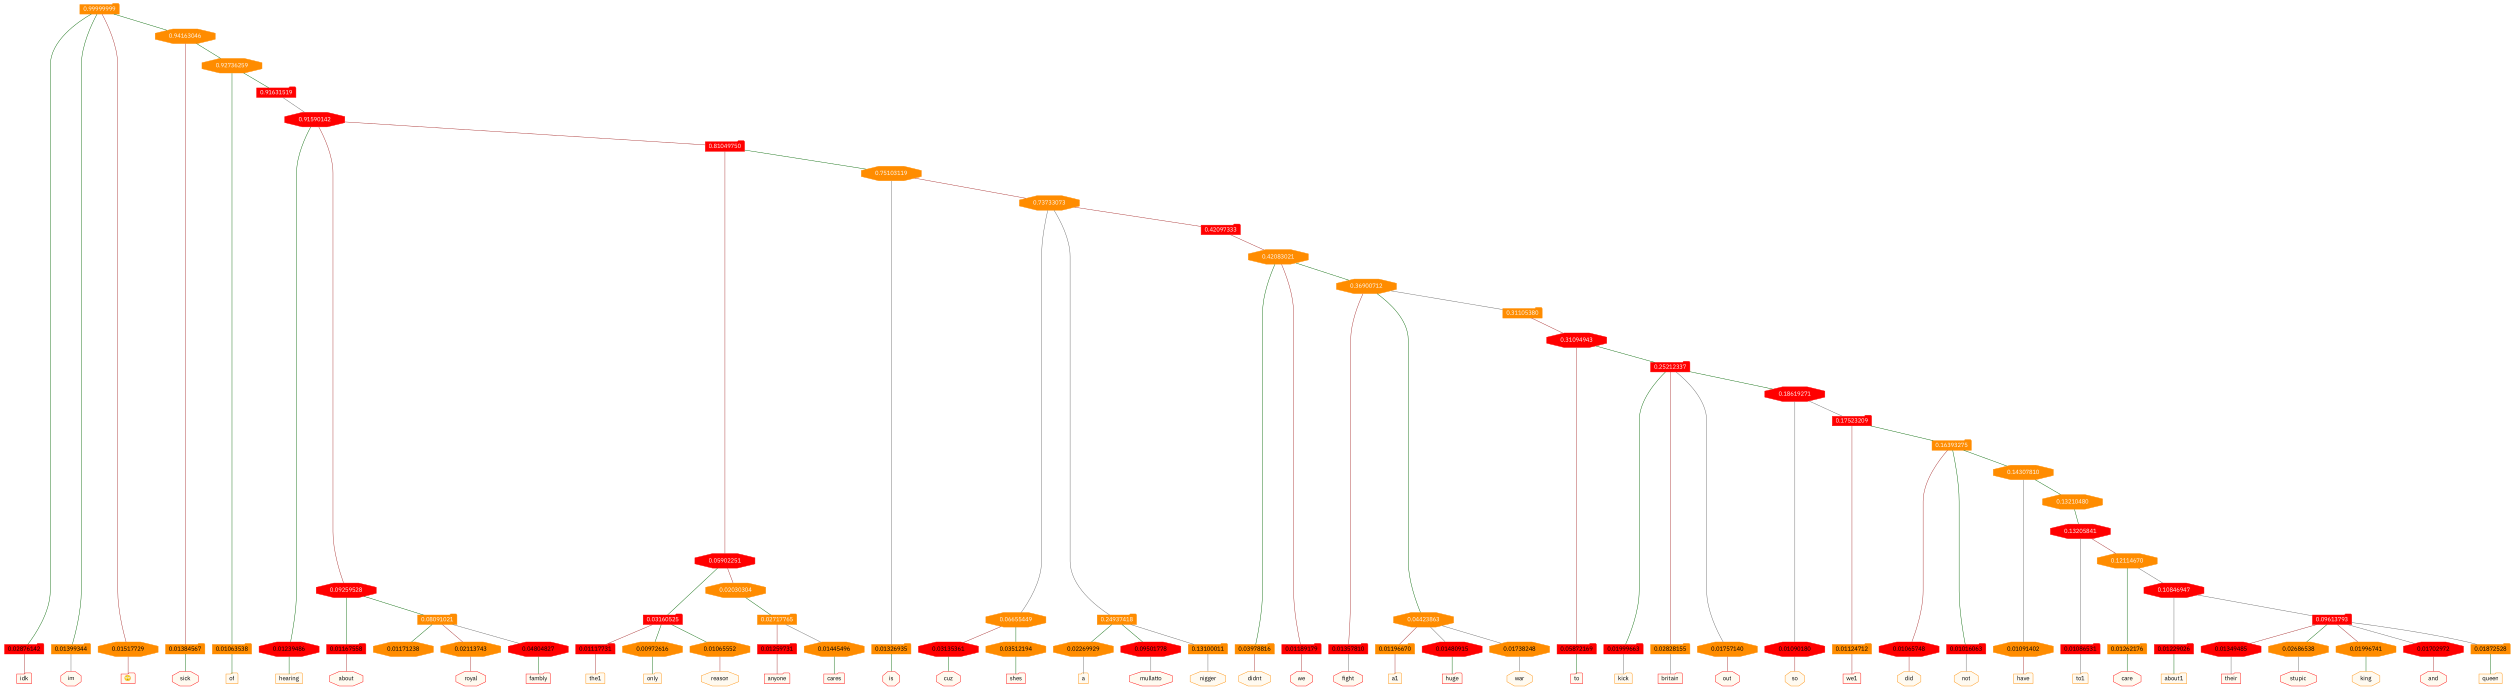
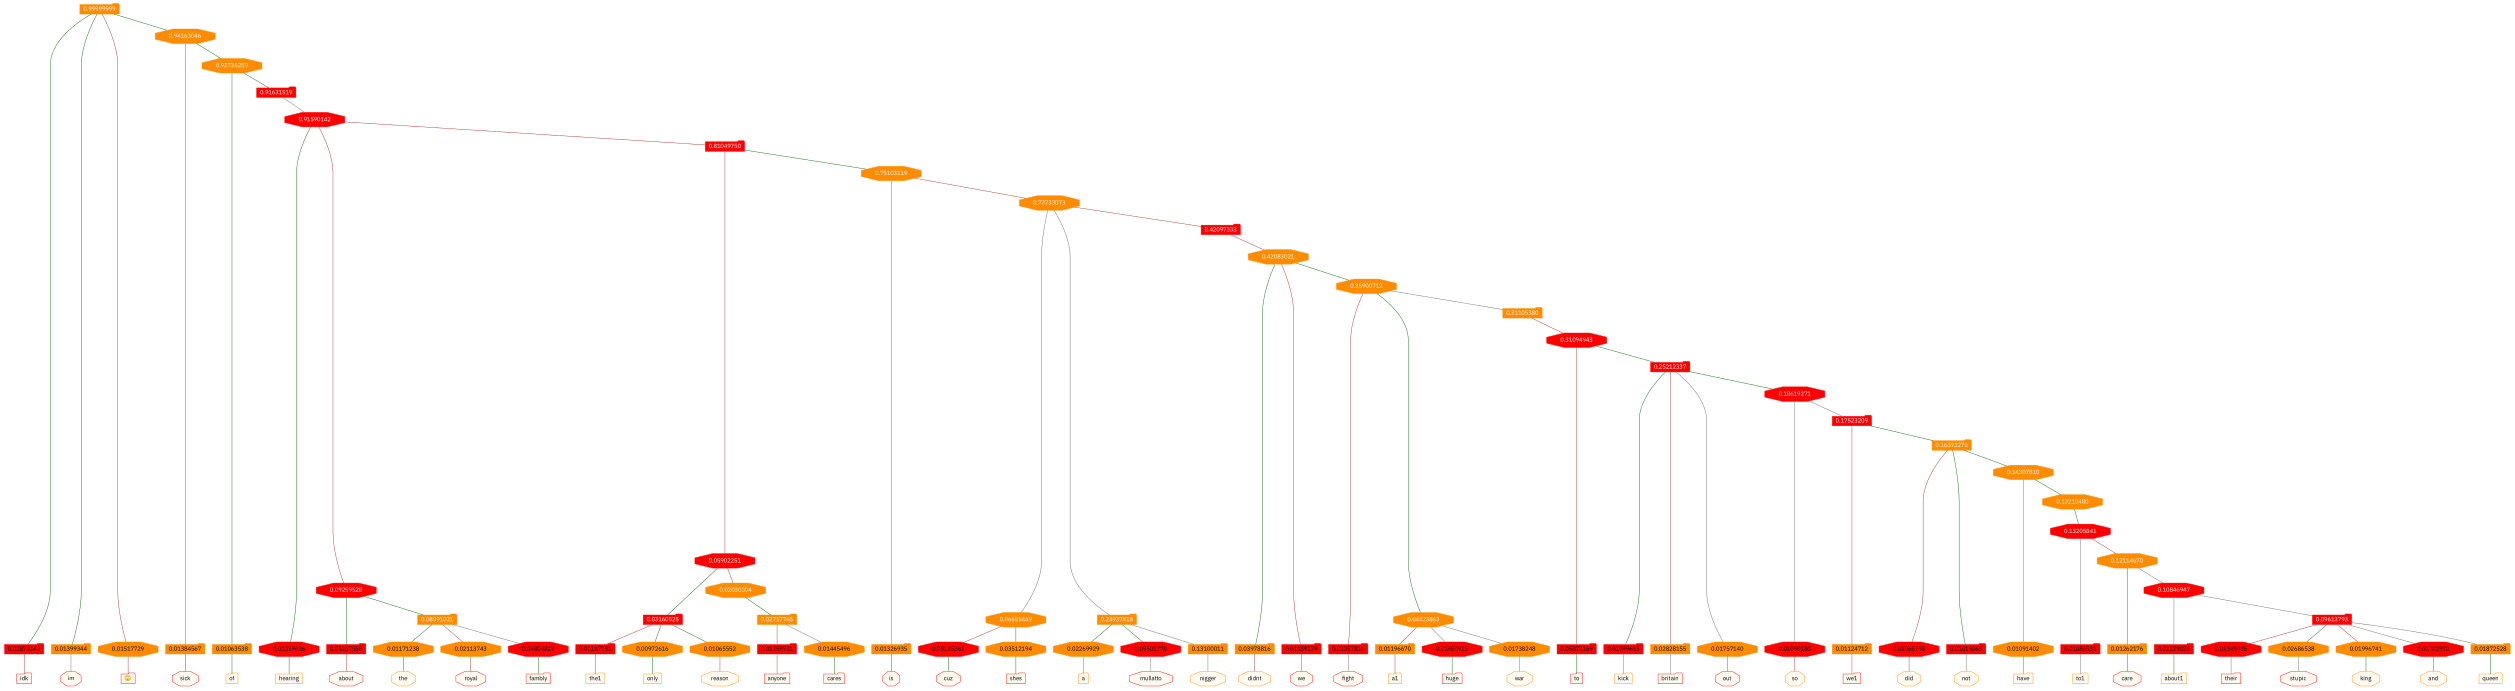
  graph {
    fontname="IBM Plex Sans"
    node [color=darkorange fontname="IBM Plex Sans" format=png nodesep=0.001 ordering=out overlap_scaling=0.01 ranksep=0.001 shape=octagon style=filled]
    edge [color=darkgreen fontname="IBM Plex Sans"]
    n1 [color=red fillcolor=floralwhite height=0.15 label=idk shape=folder style="filled,solid" width=0.15]
    n2 [color=red fillcolor=floralwhite height=0.15 label=im style="filled,solid" width=0.15]
    n3 [color=red fillcolor=floralwhite height=0.15 label=sick style="filled,solid" width=0.15]
    n4 [fillcolor=floralwhite height=0.15 label=of shape=folder style="filled,solid" width=0.15]
    n5 [fillcolor=floralwhite height=0.15 label=hearing shape=folder style="filled,solid" width=0.15]
    n6 [color=red fillcolor=floralwhite height=0.15 label=about style="filled,solid" width=0.15]
+   n7 [fillcolor=floralwhite height=0.15 label=the style="filled,solid" width=0.15]
    n8 [color=red fillcolor=floralwhite height=0.15 label=royal style="filled,solid" width=0.15]
    n9 [color=red fillcolor=floralwhite height=0.15 label=fambly shape=folder style="filled,solid" width=0.15]
    n10 [fillcolor=floralwhite height=0.15 label=the1 shape=folder style="filled,solid" width=0.15]
    n11 [fillcolor=floralwhite height=0.15 label=only shape=folder style="filled,solid" width=0.15]
    n12 [fillcolor=floralwhite height=0.15 label=reason style="filled,solid" width=0.15]
    n13 [color=red fillcolor=floralwhite height=0.15 label=anyone shape=folder style="filled,solid" width=0.15]
    n14 [color=red fillcolor=floralwhite height=0.15 label=cares shape=folder style="filled,solid" width=0.15]
    n15 [color=red fillcolor=floralwhite height=0.15 label=is style="filled,solid" width=0.15]
    n16 [color=red fillcolor=floralwhite height=0.15 label=cuz style="filled,solid" width=0.15]
    n17 [color=red fillcolor=floralwhite height=0.15 label=shes shape=folder style="filled,solid" width=0.15]
    n18 [fillcolor=floralwhite height=0.15 label=a shape=folder style="filled,solid" width=0.15]
    n19 [color=red fillcolor=floralwhite height=0.15 label=mullatto style="filled,solid" width=0.15]
    n20 [fillcolor=floralwhite height=0.15 label=nigger style="filled,solid" width=0.15]
    n21 [fillcolor=floralwhite height=0.15 label=didnt style="filled,solid" width=0.15]
    n22 [color=red fillcolor=floralwhite height=0.15 label=we style="filled,solid" width=0.15]
    n23 [color=red fillcolor=floralwhite height=0.15 label=fight style="filled,solid" width=0.15]
    n24 [fillcolor=floralwhite height=0.15 label=a1 shape=folder style="filled,solid" width=0.15]
    n25 [color=red fillcolor=floralwhite height=0.15 label=huge shape=folder style="filled,solid" width=0.15]
    n26 [fillcolor=floralwhite height=0.15 label=war style="filled,solid" width=0.15]
    n27 [color=red fillcolor=floralwhite height=0.15 label=to shape=folder style="filled,solid" width=0.15]
    n28 [fillcolor=floralwhite height=0.15 label=kick shape=folder style="filled,solid" width=0.15]
    n29 [color=red fillcolor=floralwhite height=0.15 label=britain shape=folder style="filled,solid" width=0.15]
    n30 [color=red fillcolor=floralwhite height=0.15 label=out style="filled,solid" width=0.15]
    n31 [fillcolor=floralwhite height=0.15 label=so style="filled,solid" width=0.15]
    n32 [color=red fillcolor=floralwhite height=0.15 label=we1 shape=folder style="filled,solid" width=0.15]
    n33 [fillcolor=floralwhite height=0.15 label=did style="filled,solid" width=0.15]
    n34 [fillcolor=floralwhite height=0.15 label=not style="filled,solid" width=0.15]
    n35 [fillcolor=floralwhite height=0.15 label=have shape=folder style="filled,solid" width=0.15]
    n36 [fillcolor=floralwhite height=0.15 label=to1 shape=folder style="filled,solid" width=0.15]
    n37 [color=red fillcolor=floralwhite height=0.15 label=care style="filled,solid" width=0.15]
    n38 [fillcolor=floralwhite height=0.15 label=about1 shape=folder style="filled,solid" width=0.15]
    n39 [color=red fillcolor=floralwhite height=0.15 label=their shape=folder style="filled,solid" width=0.15]
    n40 [color=red fillcolor=floralwhite height=0.15 label=stupid style="filled,solid" width=0.15]
    n41 [fillcolor=floralwhite height=0.15 label=king style="filled,solid" width=0.15]
-   n42 [color=red fillcolor=floralwhite height=0.15 label=and style="filled,solid" width=0.15]
+   n42 [fillcolor=floralwhite height=0.15 label=and style="filled,solid" width=0.15]
    n43 [fillcolor=floralwhite height=0.15 label=queen shape=folder style="filled,solid" width=0.15]
    n44 [color=red fillcolor=floralwhite height=0.15 label="🙄" shape=folder style="filled,solid" width=0.15]
    n45 [color=red fontcolor=black height=0.15 label=0.02876142 shape=folder width=0.15]
    n46 [fontcolor=black height=0.15 label=0.01399344 shape=folder width=0.15]
    n47 [fontcolor=black height=0.15 label=0.01384567 shape=folder width=0.15]
    n48 [fontcolor=black height=0.15 label=0.01063538 shape=folder width=0.15]
    n49 [color=red fontcolor=black height=0.15 label=0.01239486 width=0.15]
    n50 [color=red fontcolor=black height=0.15 label=0.01167558 shape=folder width=0.15]
    n51 [fontcolor=black height=0.15 label=0.01171238 width=0.15]
    n52 [fontcolor=black height=0.15 label=0.02113743 width=0.15]
    n53 [color=red fontcolor=black height=0.15 label=0.04804827 width=0.15]
    n54 [color=red fontcolor=black height=0.15 label=0.01117731 shape=folder width=0.15]
    n55 [fontcolor=black height=0.15 label=0.00972616 width=0.15]
    n56 [fontcolor=black height=0.15 label=0.01065552 width=0.15]
    n57 [color=red fontcolor=black height=0.15 label=0.01259731 shape=folder width=0.15]
    n58 [fontcolor=black height=0.15 label=0.01445496 width=0.15]
    n59 [fontcolor=black height=0.15 label=0.01326935 shape=folder width=0.15]
    n60 [color=red fontcolor=black height=0.15 label=0.03135361 width=0.15]
    n61 [fontcolor=black height=0.15 label=0.03512194 width=0.15]
    n62 [fontcolor=black height=0.15 label=0.02269929 width=0.15]
    n63 [color=red fontcolor=black height=0.15 label=0.09501778 width=0.15]
    n64 [fontcolor=black height=0.15 label=0.13100011 shape=folder width=0.15]
    n65 [fontcolor=black height=0.15 label=0.03978816 shape=folder width=0.15]
    n66 [color=red fontcolor=black height=0.15 label=0.01189179 shape=folder width=0.15]
    n67 [color=red fontcolor=black height=0.15 label=0.01357810 shape=folder width=0.15]
    n68 [fontcolor=black height=0.15 label=0.01196670 shape=folder width=0.15]
    n69 [color=red fontcolor=black height=0.15 label=0.01480915 width=0.15]
    n70 [fontcolor=black height=0.15 label=0.01738248 width=0.15]
    n71 [color=red fontcolor=black height=0.15 label=0.05872169 shape=folder width=0.15]
    n72 [color=red fontcolor=black height=0.15 label=0.01999663 shape=folder width=0.15]
    n73 [fontcolor=black height=0.15 label=0.02828155 shape=folder width=0.15]
    n74 [fontcolor=black height=0.15 label=0.01757140 width=0.15]
    n75 [color=red fontcolor=black height=0.15 label=0.01090180 width=0.15]
    n76 [fontcolor=black height=0.15 label=0.01124712 shape=folder width=0.15]
    n77 [color=red fontcolor=black height=0.15 label=0.01065748 width=0.15]
    n78 [color=red fontcolor=black height=0.15 label=0.01016063 shape=folder width=0.15]
    n79 [fontcolor=black height=0.15 label=0.01091402 width=0.15]
    n80 [color=red fontcolor=black height=0.15 label=0.01086531 shape=folder width=0.15]
    n81 [fontcolor=black height=0.15 label=0.01262176 shape=folder width=0.15]
    n82 [color=red fontcolor=black height=0.15 label=0.01229026 shape=folder width=0.15]
    n83 [color=red fontcolor=black height=0.15 label=0.01349485 width=0.15]
    n84 [fontcolor=black height=0.15 label=0.02686538 width=0.15]
    n85 [fontcolor=black height=0.15 label=0.01996741 width=0.15]
    n86 [color=red fontcolor=black height=0.15 label=0.01702972 width=0.15]
    n87 [fontcolor=black height=0.15 label=0.01872528 shape=folder width=0.15]
    n88 [fontcolor=black height=0.15 label=0.01517729 width=0.15]
    n89 [fontcolor=grey99 height=0.15 label=0.99999999 shape=folder width=0.15]
    n90 [fontcolor=grey99 height=0.15 label=0.94163046 width=0.15]
    n91 [fontcolor=grey99 height=0.15 label=0.92736259 width=0.15]
    n92 [color=red fontcolor=grey99 height=0.15 label=0.91631519 shape=folder width=0.15]
    n93 [color=red fontcolor=grey99 height=0.15 label=0.91590142 width=0.15]
    n94 [color=red fontcolor=grey99 height=0.15 label=0.09259528 width=0.15]
    n95 [color=red fontcolor=grey99 height=0.15 label=0.81049750 shape=folder width=0.15]
    n96 [fontcolor=grey99 height=0.15 label=0.08091021 shape=folder width=0.15]
    n97 [color=red fontcolor=grey99 height=0.15 label=0.05902251 width=0.15]
    n98 [fontcolor=grey99 height=0.15 label=0.75103119 width=0.15]
    n99 [color=red fontcolor=grey99 height=0.15 label=0.03160525 shape=folder width=0.15]
    n100 [fontcolor=grey99 height=0.15 label=0.02030304 width=0.15]
    n101 [fontcolor=grey99 height=0.15 label=0.73733073 width=0.15]
    n102 [fontcolor=grey99 height=0.15 label=0.02717765 shape=folder width=0.15]
    n103 [fontcolor=grey99 height=0.15 label=0.06655449 width=0.15]
    n104 [fontcolor=grey99 height=0.15 label=0.24937418 shape=folder width=0.15]
    n105 [color=red fontcolor=grey99 height=0.15 label=0.42097333 shape=folder width=0.15]
    n106 [fontcolor=grey99 height=0.15 label=0.42083021 width=0.15]
    n107 [fontcolor=grey99 height=0.15 label=0.36900712 width=0.15]
    n108 [fontcolor=grey99 height=0.15 label=0.04423863 width=0.15]
    n109 [fontcolor=grey99 height=0.15 label=0.31105380 shape=folder width=0.15]
    n110 [color=red fontcolor=grey99 height=0.15 label=0.31094943 width=0.15]
    n111 [color=red fontcolor=grey99 height=0.15 label=0.25212337 shape=folder width=0.15]
    n112 [color=red fontcolor=grey99 height=0.15 label=0.18619271 width=0.15]
    n113 [color=red fontcolor=grey99 height=0.15 label=0.17523209 shape=folder width=0.15]
    n114 [fontcolor=grey99 height=0.15 label=0.16393275 shape=folder width=0.15]
    n115 [fontcolor=grey99 height=0.15 label=0.14307810 width=0.15]
    n116 [fontcolor=grey99 height=0.15 label=0.13210480 width=0.15]
    n117 [color=red fontcolor=grey99 height=0.15 label=0.13205841 width=0.15]
    n118 [fontcolor=grey99 height=0.15 label=0.12114670 width=0.15]
    n119 [color=red fontcolor=grey99 height=0.15 label=0.10846947 width=0.15]
    n120 [color=red fontcolor=grey99 height=0.15 label=0.09613793 shape=folder width=0.15]
    subgraph sub_1 {
      rank=same
      n1
      n2
      n3
      n4
      n5
      n6
+     n7
      n8
      n9
      n10
      n11
      n12
      n13
      n14
      n15
      n16
      n17
      n18
      n19
      n20
      n21
      n22
      n23
      n24
      n25
      n26
      n27
      n28
      n29
      n30
      n31
      n32
      n33
      n34
      n35
      n36
      n37
      n38
      n39
      n40
      n41
      n42
      n43
      n44
    }
    subgraph sub_2 {
      rank=same
      n45
      n46
      n47
      n48
      n49
      n50
      n51
      n52
      n53
      n54
      n55
      n56
      n57
      n58
      n59
      n60
      n61
      n62
      n63
      n64
      n65
      n66
      n67
      n68
      n69
      n70
      n71
      n72
      n73
      n74
      n75
      n76
      n77
      n78
      n79
      n80
      n81
      n82
      n83
      n84
      n85
      n86
      n87
      n88
    }
    n45 -- n1 [color=brown]
    n46 -- n2 [color=gray40]
    n47 -- n3
    n48 -- n4
    n49 -- n5
    n50 -- n6 [color=brown]
+   n51 -- n7
    n52 -- n8 [color=brown]
    n53 -- n9
    n54 -- n10 [color=brown]
    n55 -- n11
    n56 -- n12 [color=brown]
    n57 -- n13 [color=brown]
    n58 -- n14
    n59 -- n15
    n60 -- n16
    n61 -- n17
    n62 -- n18 [color=gray40]
    n63 -- n19 [color=gray40]
    n64 -- n20 [color=gray40]
    n65 -- n21 [color=brown]
    n66 -- n22 [color=brown]
    n67 -- n23 [color=gray40]
    n68 -- n24 [color=brown]
    n69 -- n25
    n70 -- n26 [color=gray40]
    n71 -- n27
    n72 -- n28 [color=gray40]
    n73 -- n29 [color=gray40]
    n74 -- n30 [color=brown]
    n75 -- n31 [color=brown]
    n76 -- n32 [color=brown]
    n77 -- n33 [color=brown]
    n78 -- n34 [color=gray40]
    n79 -- n35 [color=brown]
    n80 -- n36 [color=gray40]
    n81 -- n37
    n82 -- n38
    n83 -- n39 [color=gray40]
    n84 -- n40 [color=gray40]
    n85 -- n41
    n86 -- n42 [color=brown]
    n87 -- n43
    n88 -- n44 [color=brown]
    n89 -- n45
    n89 -- n46
    n89 -- n88 [color=brown]
    n89 -- n90
    n90 -- n47 [color=brown]
    n90 -- n91
    n91 -- n48
    n91 -- n92
    n92 -- n93 [color=gray40]
    n93 -- n49
    n93 -- n94 [color=brown]
    n93 -- n95 [color=brown]
    n94 -- n50
    n94 -- n96
    n95 -- n97 [color=brown]
    n95 -- n98
    n96 -- n51
    n96 -- n52 [color=brown]
    n96 -- n53 [color=gray40]
    n97 -- n99
    n97 -- n100 [color=brown]
    n98 -- n59 [color=gray40]
    n98 -- n101 [color=brown]
    n99 -- n54 [color=brown]
    n99 -- n55
    n99 -- n56
    n100 -- n102
    n101 -- n103 [color=gray40]
    n101 -- n104 [color=gray40]
    n101 -- n105 [color=brown]
    n102 -- n57 [color=brown]
    n102 -- n58 [color=gray40]
    n103 -- n60 [color=brown]
    n103 -- n61
    n104 -- n62
    n104 -- n63
    n104 -- n64 [color=gray40]
    n105 -- n106 [color=brown]
    n106 -- n65
    n106 -- n66 [color=brown]
    n106 -- n107
    n107 -- n67 [color=brown]
    n107 -- n108
    n107 -- n109 [color=gray40]
    n108 -- n68 [color=brown]
    n108 -- n69 [color=gray40]
    n108 -- n70 [color=gray40]
    n109 -- n110 [color=brown]
    n110 -- n71 [color=brown]
    n110 -- n111
    n111 -- n72
    n111 -- n73 [color=brown]
    n111 -- n74 [color=gray40]
    n111 -- n112
    n112 -- n75 [color=gray40]
    n112 -- n113 [color=gray40]
    n113 -- n76 [color=brown]
    n113 -- n114
    n114 -- n77 [color=brown]
    n114 -- n78
    n114 -- n115
    n115 -- n79 [color=gray40]
    n115 -- n116
    n116 -- n117
    n117 -- n80 [color=gray40]
    n117 -- n118 [color=brown]
    n118 -- n81
    n118 -- n119 [color=gray40]
    n119 -- n82 [color=gray40]
    n119 -- n120 [color=gray40]
    n120 -- n83 [color=brown]
    n120 -- n84
    n120 -- n85 [color=brown]
    n120 -- n86 [color=gray40]
    n120 -- n87 [color=gray40]
  }
